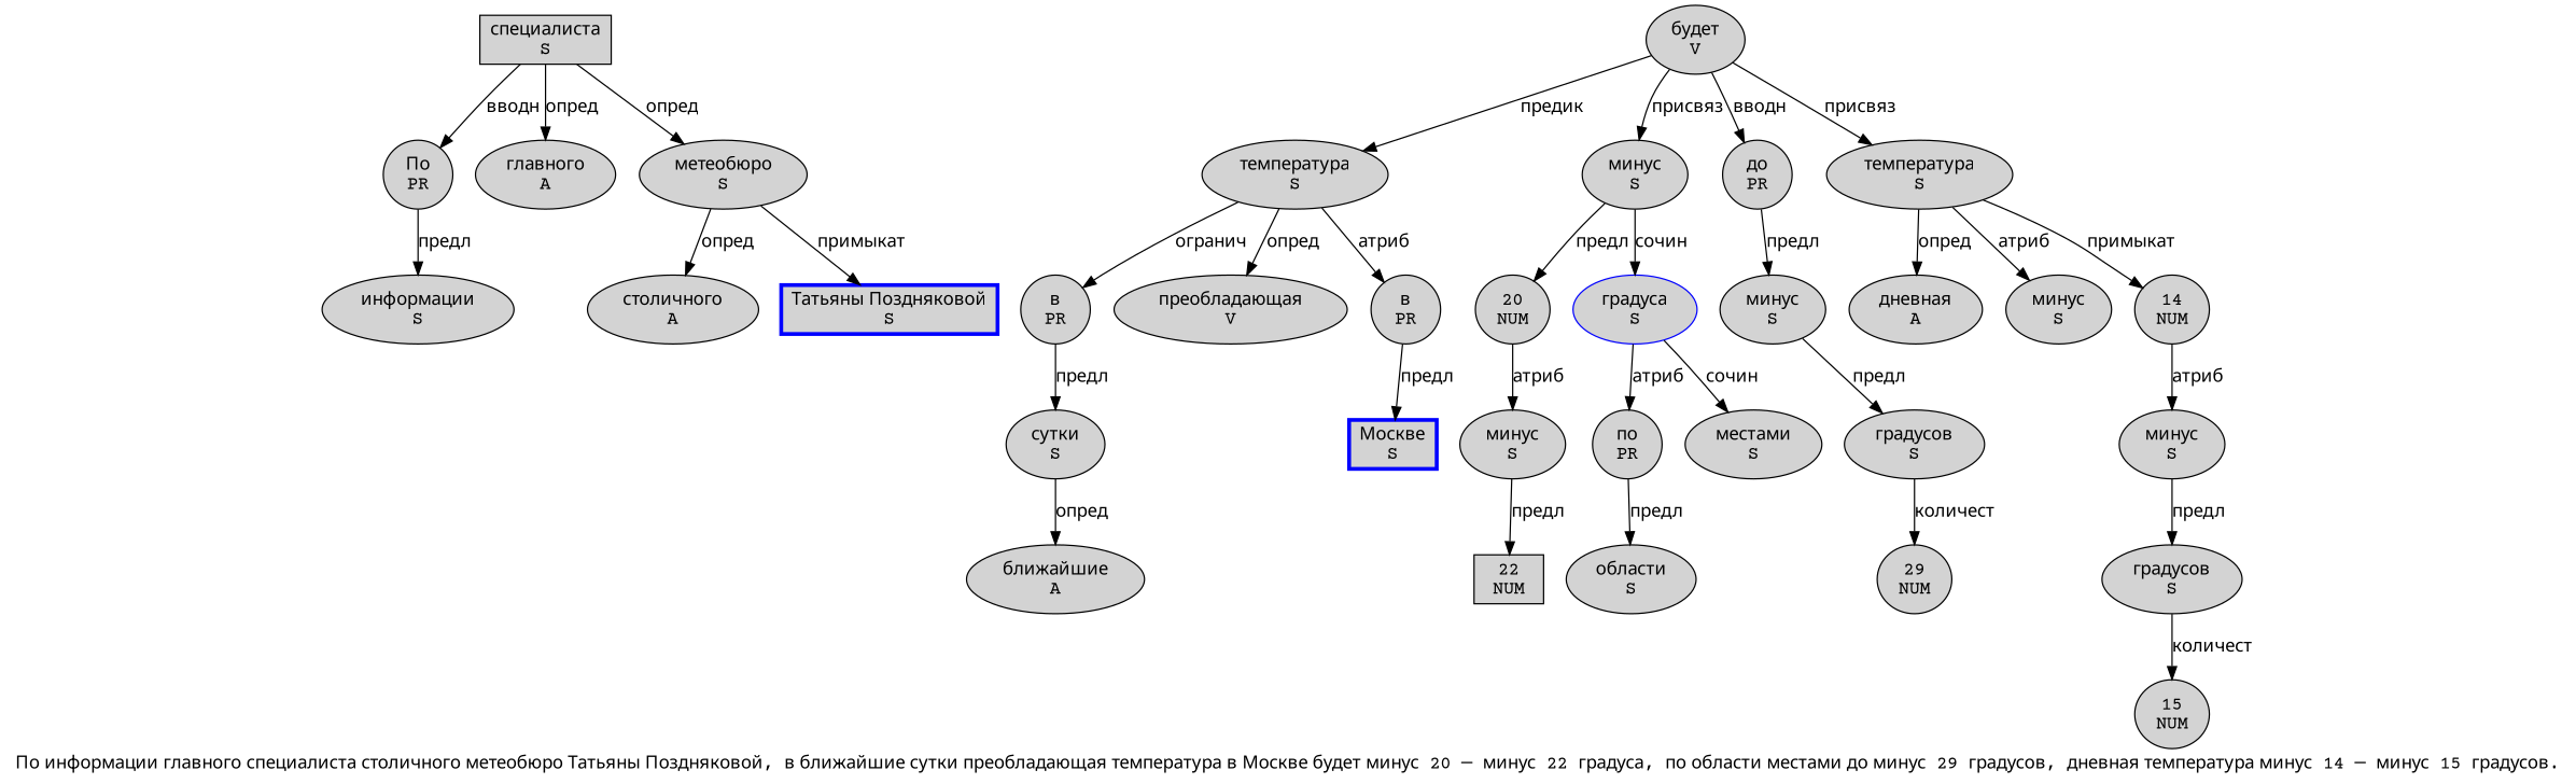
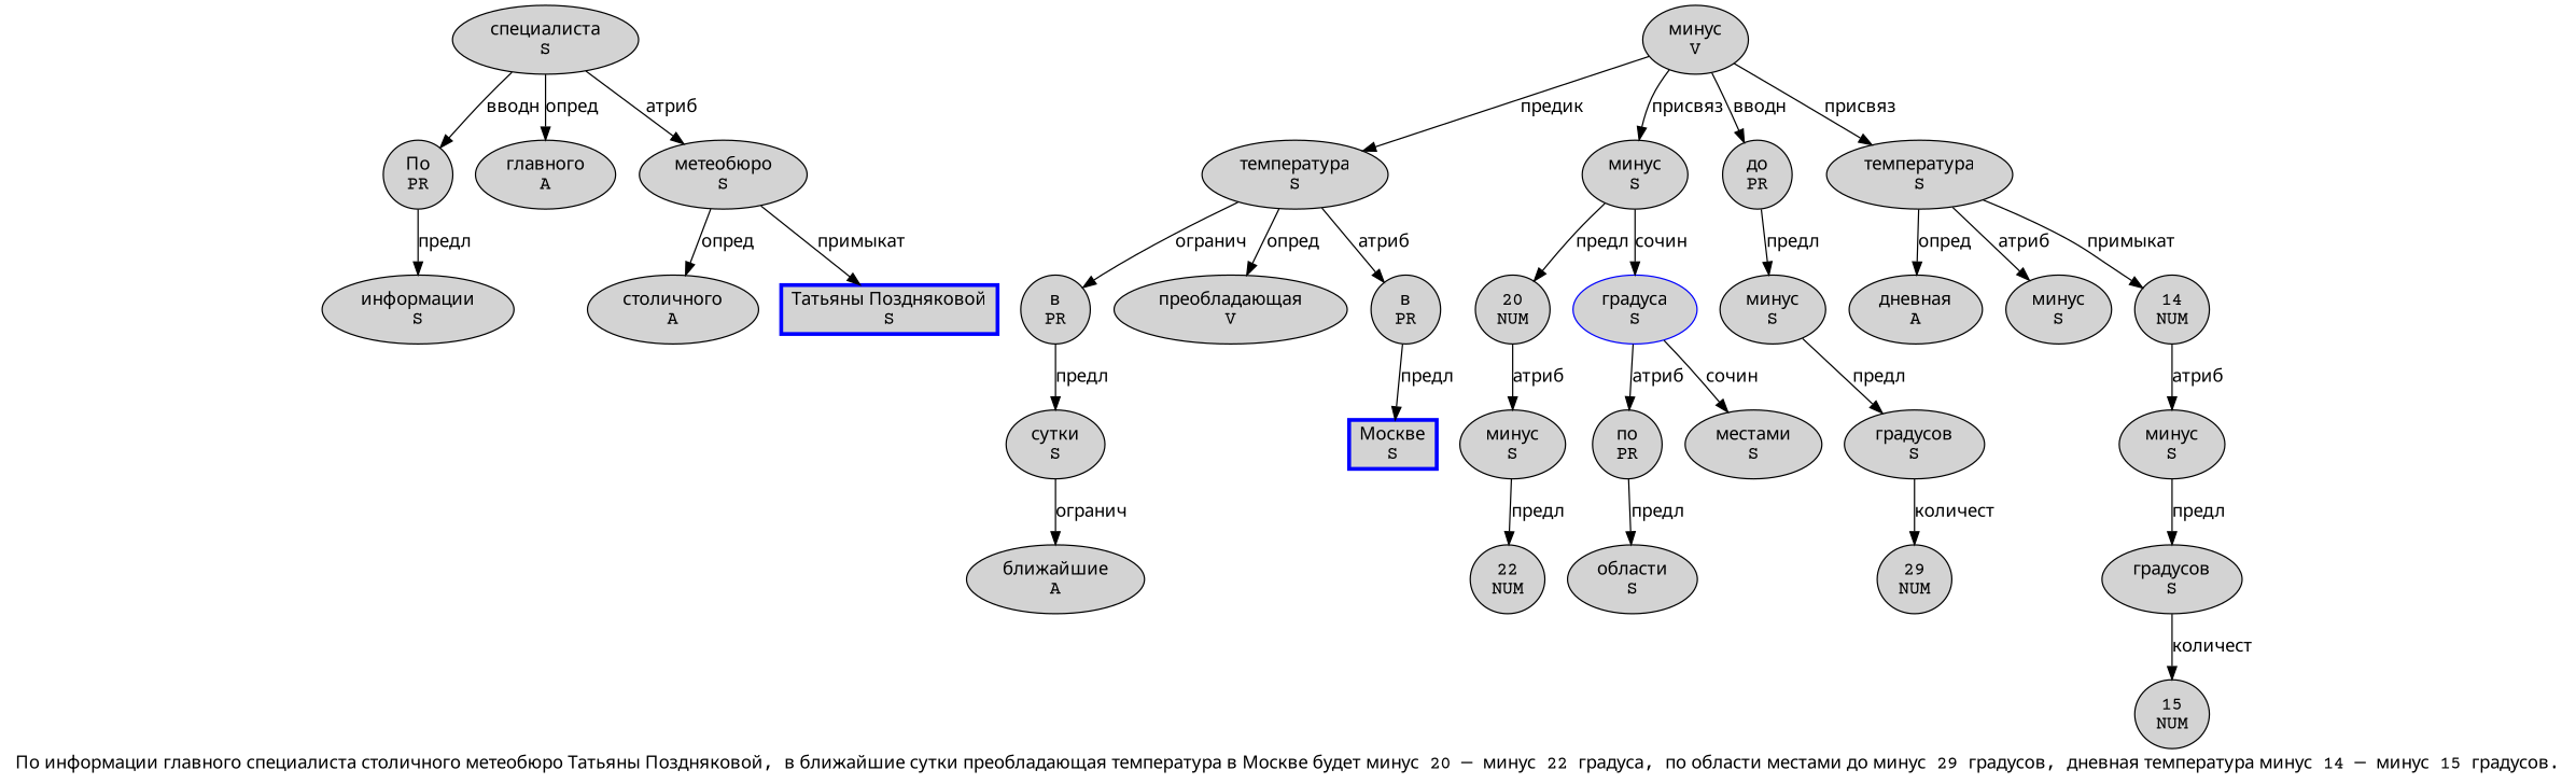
  digraph {
    fontname="Courier Prime"
    label="По информации главного специалиста столичного метеобюро Татьяны Поздняковой, в ближайшие сутки преобладающая температура в Москве будет минус 20 — минус 22 градуса, по области местами до минус 29 градусов, дневная температура минус 14 — минус 15 градусов."
    node [fillcolor=lightgray fontname="Courier Prime" penwidth=1 shape=ellipse style=filled]
    edge [fontname="Courier Prime"]
    n1 [label="По\nPR"]
    n2 [label="информации\nS"]
    n3 [label="главного\nA"]
-   n4 [label="специалиста\nS" shape=box]
+   n4 [label="специалиста\nS"]
    n5 [label="метеобюро\nS"]
    n6 [label="столичного\nA"]
    n7 [color=blue label="Татьяны Поздняковой\nS" penwidth=3 shape=box]
-   n8 [label="будет\nV"]
+   n8 [label="минус\nV"]
    n9 [label="температура\nS"]
    n10 [label="минус\nS"]
    n11 [label="до\nPR"]
    n12 [label="температура\nS"]
    n13 [label="в\nPR"]
    n14 [label="сутки\nS"]
    n15 [label="ближайшие\nA"]
    n16 [label="преобладающая\nV"]
    n17 [label="в\nPR"]
    n18 [color=blue label="Москве\nS" penwidth=3 shape=box]
    n19 [label="20\nNUM"]
    n20 [color=blue label="градуса\nS"]
    n21 [label="минус\nS"]
    n22 [label="дневная\nA"]
    n23 [label="минус\nS"]
    n24 [label="14\nNUM"]
    n25 [label="минус\nS"]
    n26 [label="по\nPR"]
    n27 [label="местами\nS"]
-   n28 [label="22\nNUM" shape=box]
+   n28 [label="22\nNUM"]
    n29 [label="области\nS"]
    n30 [label="градусов\nS"]
    n31 [label="29\nNUM"]
    n32 [label="минус\nS"]
    n33 [label="градусов\nS"]
    n34 [label="15\nNUM"]
    n1 -> n2 [label="предл"]
    n4 -> n1 [label="вводн"]
    n4 -> n3 [label="опред"]
-   n4 -> n5 [label="опред"]
+   n4 -> n5 [label="атриб"]
    n5 -> n6 [label="опред"]
    n5 -> n7 [label="примыкат"]
    n8 -> n9 [label="предик"]
    n8 -> n10 [label="присвяз"]
    n8 -> n11 [label="вводн"]
    n8 -> n12 [label="присвяз"]
    n9 -> n13 [label="огранич"]
    n9 -> n16 [label="опред"]
    n9 -> n17 [label="атриб"]
    n10 -> n19 [label="предл"]
    n10 -> n20 [label="сочин"]
    n11 -> n21 [label="предл"]
    n12 -> n22 [label="опред"]
    n12 -> n23 [label="атриб"]
    n12 -> n24 [label="примыкат"]
    n13 -> n14 [label="предл"]
-   n14 -> n15 [label="опред"]
+   n14 -> n15 [label="огранич"]
    n17 -> n18 [label="предл"]
    n19 -> n25 [label="атриб"]
    n20 -> n26 [label="атриб"]
    n20 -> n27 [label="сочин"]
    n21 -> n30 [label="предл"]
    n24 -> n32 [label="атриб"]
    n25 -> n28 [label="предл"]
    n26 -> n29 [label="предл"]
    n30 -> n31 [label="количест"]
    n32 -> n33 [label="предл"]
    n33 -> n34 [label="количест"]
  }
